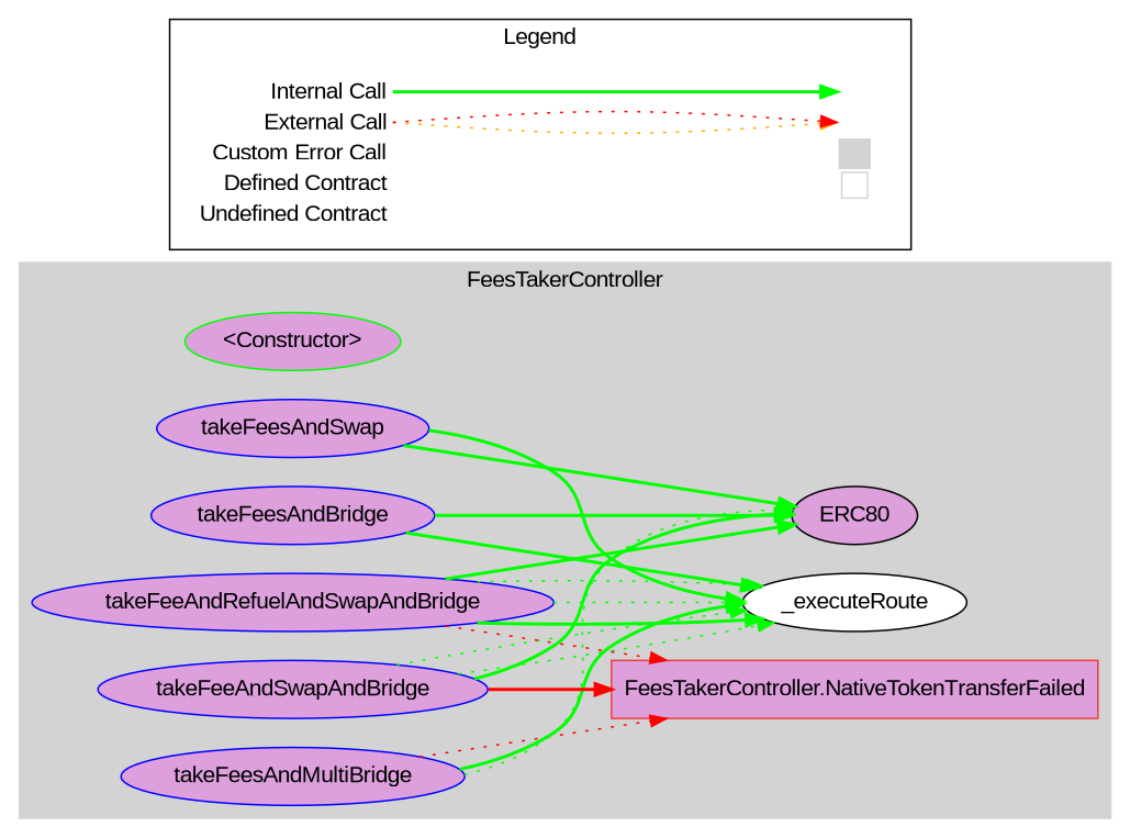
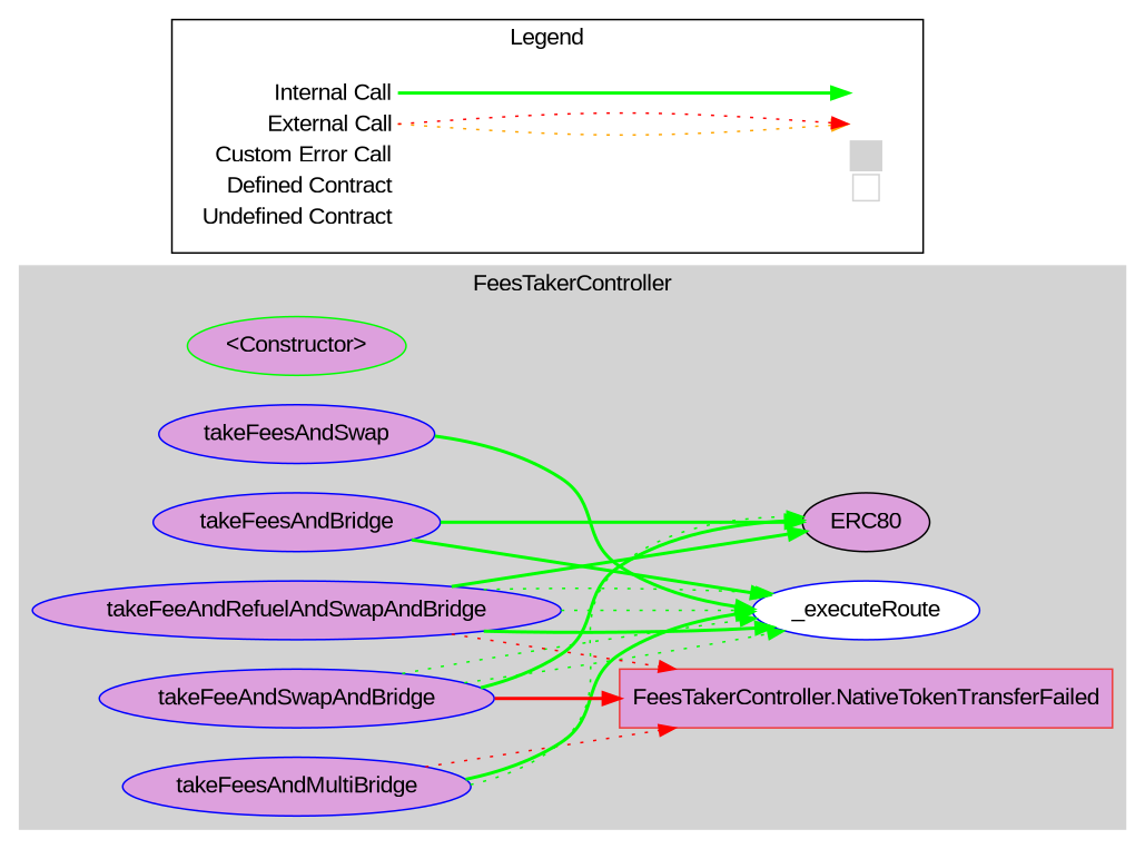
  digraph {
    compound=true
    fontname="Liberation Sans"
    rankdir=LR
    node [color=blue fillcolor=plum fontname="Liberation Sans" style=filled]
    edge [color=green fontname="Liberation Sans" style=bold]
    n1 [color=green label="<Constructor>"]
    n2 [label=takeFeesAndSwap]
    n3 [label=takeFeesAndBridge]
    n4 [label=takeFeesAndMultiBridge]
    n5 [label=takeFeeAndSwapAndBridge]
    n6 [label=takeFeeAndRefuelAndSwapAndBridge]
    "FeesTakerController.NativeTokenTransferFailed" [color=brown2 shape=box]
    n8 [label=ERC80 color=""]
-   n9 [fillcolor=white label=_executeRoute color=""]
+   n9 [fillcolor=white label=_executeRoute]
    n10 [label=<<table border="0" cellpadding="2" cellspacing="0" cellborder="0">   <tr><td align="right" port="i1">Internal Call</td></tr>   <tr><td align="right" port="i2">External Call</td></tr>   <tr><td align="right" port="i2">Custom Error Call</td></tr>   <tr><td align="right" port="i3">Defined Contract</td></tr>   <tr><td align="right" port="i4">Undefined Contract</td></tr>   </table>> shape=plaintext color="" fillcolor="" style=""]
    n11 [label=<<table border="0" cellpadding="2" cellspacing="0" cellborder="0">   <tr><td port="i1">&nbsp;&nbsp;&nbsp;</td></tr>   <tr><td port="i2">&nbsp;&nbsp;&nbsp;</td></tr>   <tr><td port="i3" bgcolor="lightgray">&nbsp;&nbsp;&nbsp;</td></tr>   <tr><td port="i4">     <table border="1" cellborder="0" cellspacing="0" cellpadding="7" color="lightgray">       <tr>        <td></td>       </tr>      </table>   </td></tr>   </table>> shape=plaintext color="" fillcolor="" style=""]
    subgraph cluster_1 {
      bgcolor=lightgray
      color=lightgray
      label=FeesTakerController
      style=filled
      n1
      n2
      n3
      n4
      n5
      n6
      "FeesTakerController.NativeTokenTransferFailed"
      n8
      n9
    }
    subgraph cluster_2 {
      label=Legend
      n10
      n11
    }
-   n2 -> n8
    n2 -> n9
    n3 -> n8
    n3 -> n9
    n4 -> "FeesTakerController.NativeTokenTransferFailed" [color=red style=dotted]
    n4 -> n8 [style=dotted]
    n4 -> n9
    n5 -> "FeesTakerController.NativeTokenTransferFailed" [color=red]
    n5 -> n8
    n5 -> n9 [style=dotted]
    n5 -> n9 [style=dotted]
    n6 -> "FeesTakerController.NativeTokenTransferFailed" [color=red style=dotted]
    n6 -> n8
    n6 -> n9
    n6 -> n9 [style=dotted]
    n6 -> n9 [style=dotted]
    n10 -> n11 [headport="i1:w" tailport="i1:e"]
    n10 -> n11 [color=orange headport="i2:w" style=dotted tailport="i2:e"]
    n10 -> n11 [color=red headport="i2:w" style=dotted tailport="i2:e"]
  }
